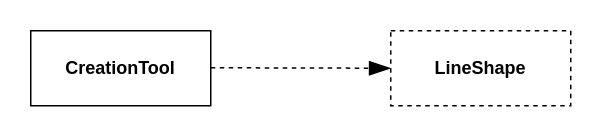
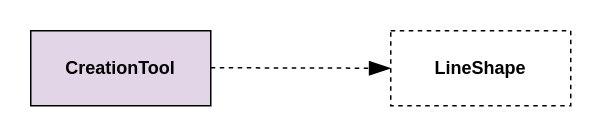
  <mxCell id="0" />
  <mxCell id="1" parent="0" />
  <mxCell id="2" value="&lt;p style=&quot;margin: 0px ; margin-top: 4px ; text-align: center&quot;&gt;&lt;br&gt;&lt;b&gt;LineShape&lt;/b&gt;&lt;/p&gt;" style="verticalAlign=top;align=left;overflow=fill;fontSize=12;fontFamily=Helvetica;html=1;dashed=1;" parent="1" vertex="1"><mxGeometry x="260" y="20" width="120" height="50" as="geometry" /></mxCell>
- <mxCell id="3" value="&lt;p style=&quot;margin: 0px ; margin-top: 4px ; text-align: center&quot;&gt;&lt;br&gt;&lt;b&gt;CreationTool&lt;/b&gt;&lt;/p&gt;" style="verticalAlign=top;align=left;overflow=fill;fontSize=12;fontFamily=Helvetica;html=1;" parent="1" vertex="1"><mxGeometry x="20" y="20" width="120" height="50" as="geometry" /></mxCell>
+ <mxCell id="3" value="&lt;p style=&quot;margin: 0px ; margin-top: 4px ; text-align: center&quot;&gt;&lt;br&gt;&lt;b&gt;CreationTool&lt;/b&gt;&lt;/p&gt;" style="verticalAlign=top;align=left;overflow=fill;fontSize=12;fontFamily=Helvetica;html=1;fillColor=#e1d5e7;" parent="1" vertex="1"><mxGeometry x="20" y="20" width="120" height="50" as="geometry" /></mxCell>
  <mxCell id="4" value="" style="endArrow=blockThin;dashed=1;endFill=1;endSize=12;html=1;entryX=0;entryY=0.5;entryDx=0;entryDy=0;startSize=12;" parent="1" target="2" edge="1"><mxGeometry width="160" relative="1" as="geometry"><mxPoint x="140" y="44.66" as="sourcePoint" /><mxPoint x="300" y="44.66" as="targetPoint" /></mxGeometry></mxCell>
